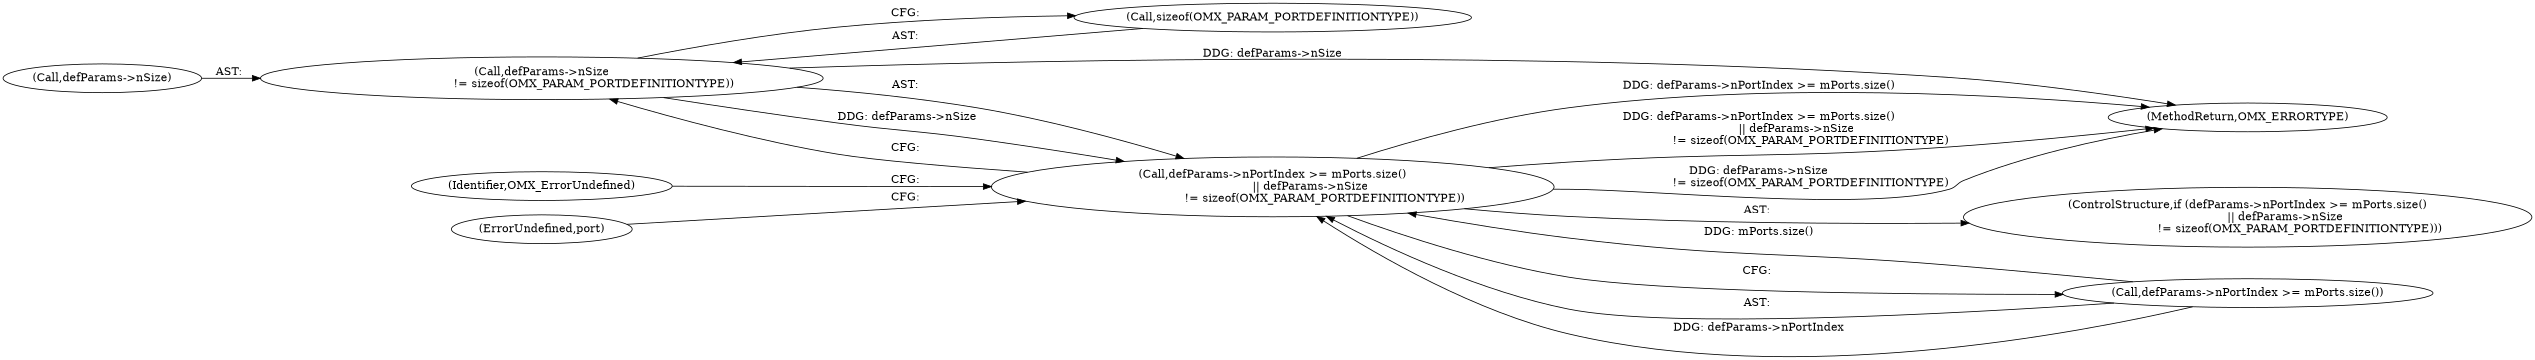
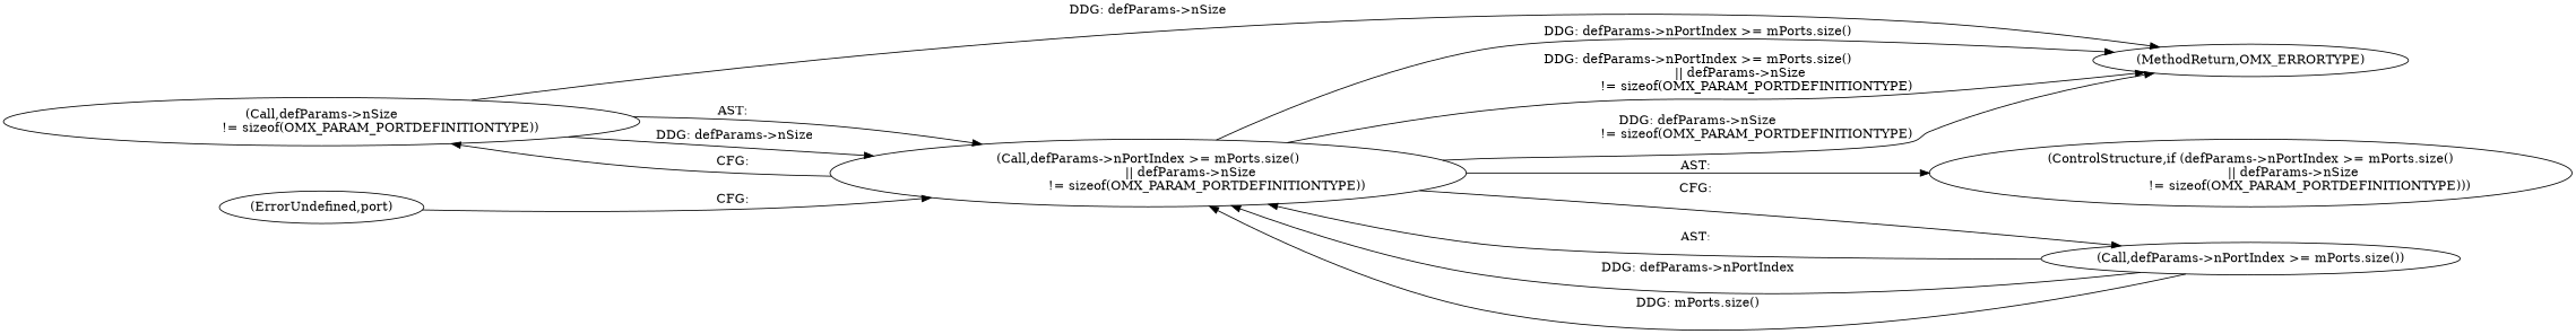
  digraph {
    rankdir=LR
    n1 [label="(Call,defParams->nSize\n                             != sizeof(OMX_PARAM_PORTDEFINITIONTYPE))"]
    n2 [label="(Call,defParams->nPortIndex >= mPorts.size()\n                     || defParams->nSize\n                             != sizeof(OMX_PARAM_PORTDEFINITIONTYPE))"]
-   n3 [label="(Call,sizeof(OMX_PARAM_PORTDEFINITIONTYPE))"]
    n4 [label="(MethodReturn,OMX_ERRORTYPE)"]
    n5 [label="(ControlStructure,if (defParams->nPortIndex >= mPorts.size()\n                     || defParams->nSize\n                             != sizeof(OMX_PARAM_PORTDEFINITIONTYPE)))"]
    n6 [label="(Call,defParams->nPortIndex >= mPorts.size())"]
-   n7 [label="(Identifier,OMX_ErrorUndefined)"]
-   n8 [label="(Call,defParams->nSize)"]
    n9 [label="(ErrorUndefined,port)"]
    n1 -> n2 [label="AST: "]
    n1 -> n2 [label="DDG: defParams->nSize"]
-   n1 -> n3 [label="CFG: "]
    n1 -> n4 [label="DDG: defParams->nSize"]
    n2 -> n1 [label="CFG: "]
    n2 -> n4 [label="DDG: defParams->nPortIndex >= mPorts.size()"]
    n2 -> n4 [label="DDG: defParams->nPortIndex >= mPorts.size()\n                     || defParams->nSize\n                             != sizeof(OMX_PARAM_PORTDEFINITIONTYPE)"]
    n2 -> n4 [label="DDG: defParams->nSize\n                             != sizeof(OMX_PARAM_PORTDEFINITIONTYPE)"]
    n2 -> n5 [label="AST: "]
    n2 -> n6 [label="CFG: "]
-   n3 -> n1 [label="AST: "]
    n6 -> n2 [label="AST: "]
    n6 -> n2 [label="DDG: defParams->nPortIndex"]
    n6 -> n2 [label="DDG: mPorts.size()"]
-   n7 -> n2 [label="CFG: "]
-   n8 -> n1 [label="AST: "]
    n9 -> n2 [label="CFG: "]
  }
